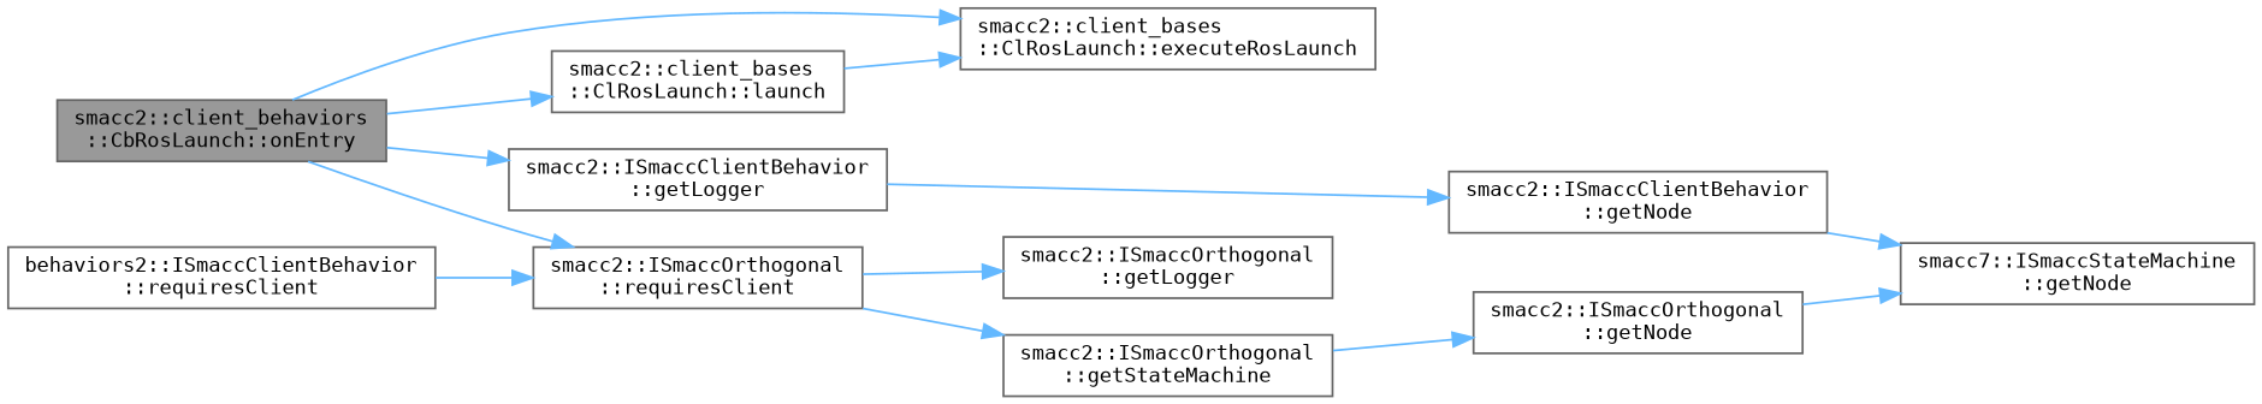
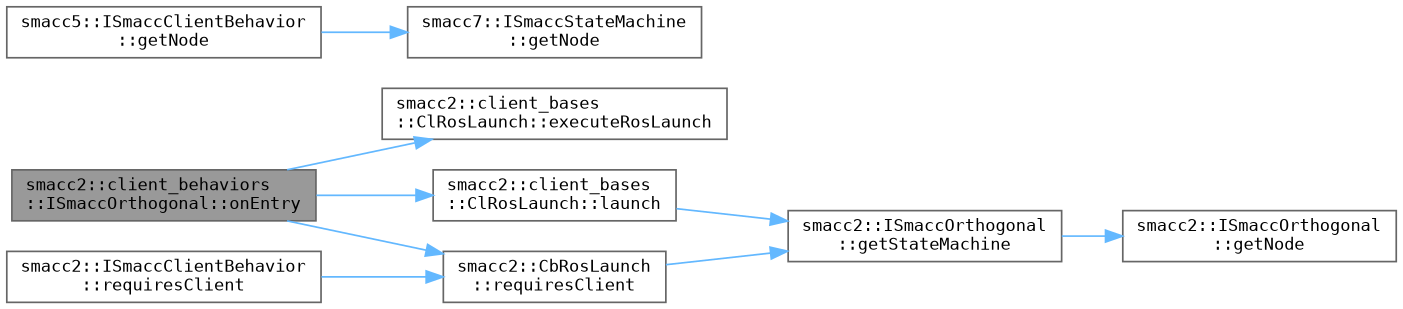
  digraph {
    fontname="DejaVu Sans Mono"
    rankdir=LR
    node [color=grey40 fillcolor=white fontname="DejaVu Sans Mono" fontsize=10 shape=box style=filled]
    edge [color=steelblue1 fontname="DejaVu Sans Mono" fontsize=10 labelfontname=Helvetica labelfontsize=10 style=solid]
-   n1 [color=gray40 fillcolor=grey60 fontcolor=black height=0.2 label="smacc2::client_behaviors\l::CbRosLaunch::onEntry" width=0.4]
+   n1 [color=gray40 fillcolor=grey60 fontcolor=black height=0.2 label="smacc2::client_behaviors\l::ISmaccOrthogonal::onEntry" width=0.4]
    n2 [height=0.2 label="smacc2::client_bases\l::ClRosLaunch::executeRosLaunch" width=0.4]
-   n3 [height=0.2 label="smacc2::ISmaccClientBehavior\l::getLogger" width=0.4]
    n4 [height=0.2 label="smacc2::client_bases\l::ClRosLaunch::launch" width=0.4]
-   n5 [height=0.2 label="smacc2::ISmaccOrthogonal\l::requiresClient" width=0.4]
-   n6 [height=0.2 label="smacc2::ISmaccClientBehavior\l::getNode" width=0.4]
-   n7 [height=0.2 label="behaviors2::ISmaccClientBehavior\l::requiresClient" width=0.4]
+   n5 [height=0.2 label="smacc2::CbRosLaunch\l::requiresClient" width=0.4]
+   n6 [height=0.2 label="smacc5::ISmaccClientBehavior\l::getNode" width=0.4]
+   n7 [height=0.2 label="smacc2::ISmaccClientBehavior\l::requiresClient" width=0.4]
    n8 [height=0.2 label="smacc7::ISmaccStateMachine\l::getNode" width=0.4]
-   n9 [height=0.2 label="smacc2::ISmaccOrthogonal\l::getLogger" width=0.4]
    n10 [height=0.2 label="smacc2::ISmaccOrthogonal\l::getStateMachine" width=0.4]
    n11 [height=0.2 label="smacc2::ISmaccOrthogonal\l::getNode" width=0.4]
    n1 -> n2
-   n1 -> n3
    n1 -> n4
    n1 -> n5
-   n3 -> n6
-   n4 -> n2
-   n5 -> n9
+   n4 -> n10
    n5 -> n10
    n6 -> n8
    n7 -> n5
    n10 -> n11
-   n11 -> n8
  }
